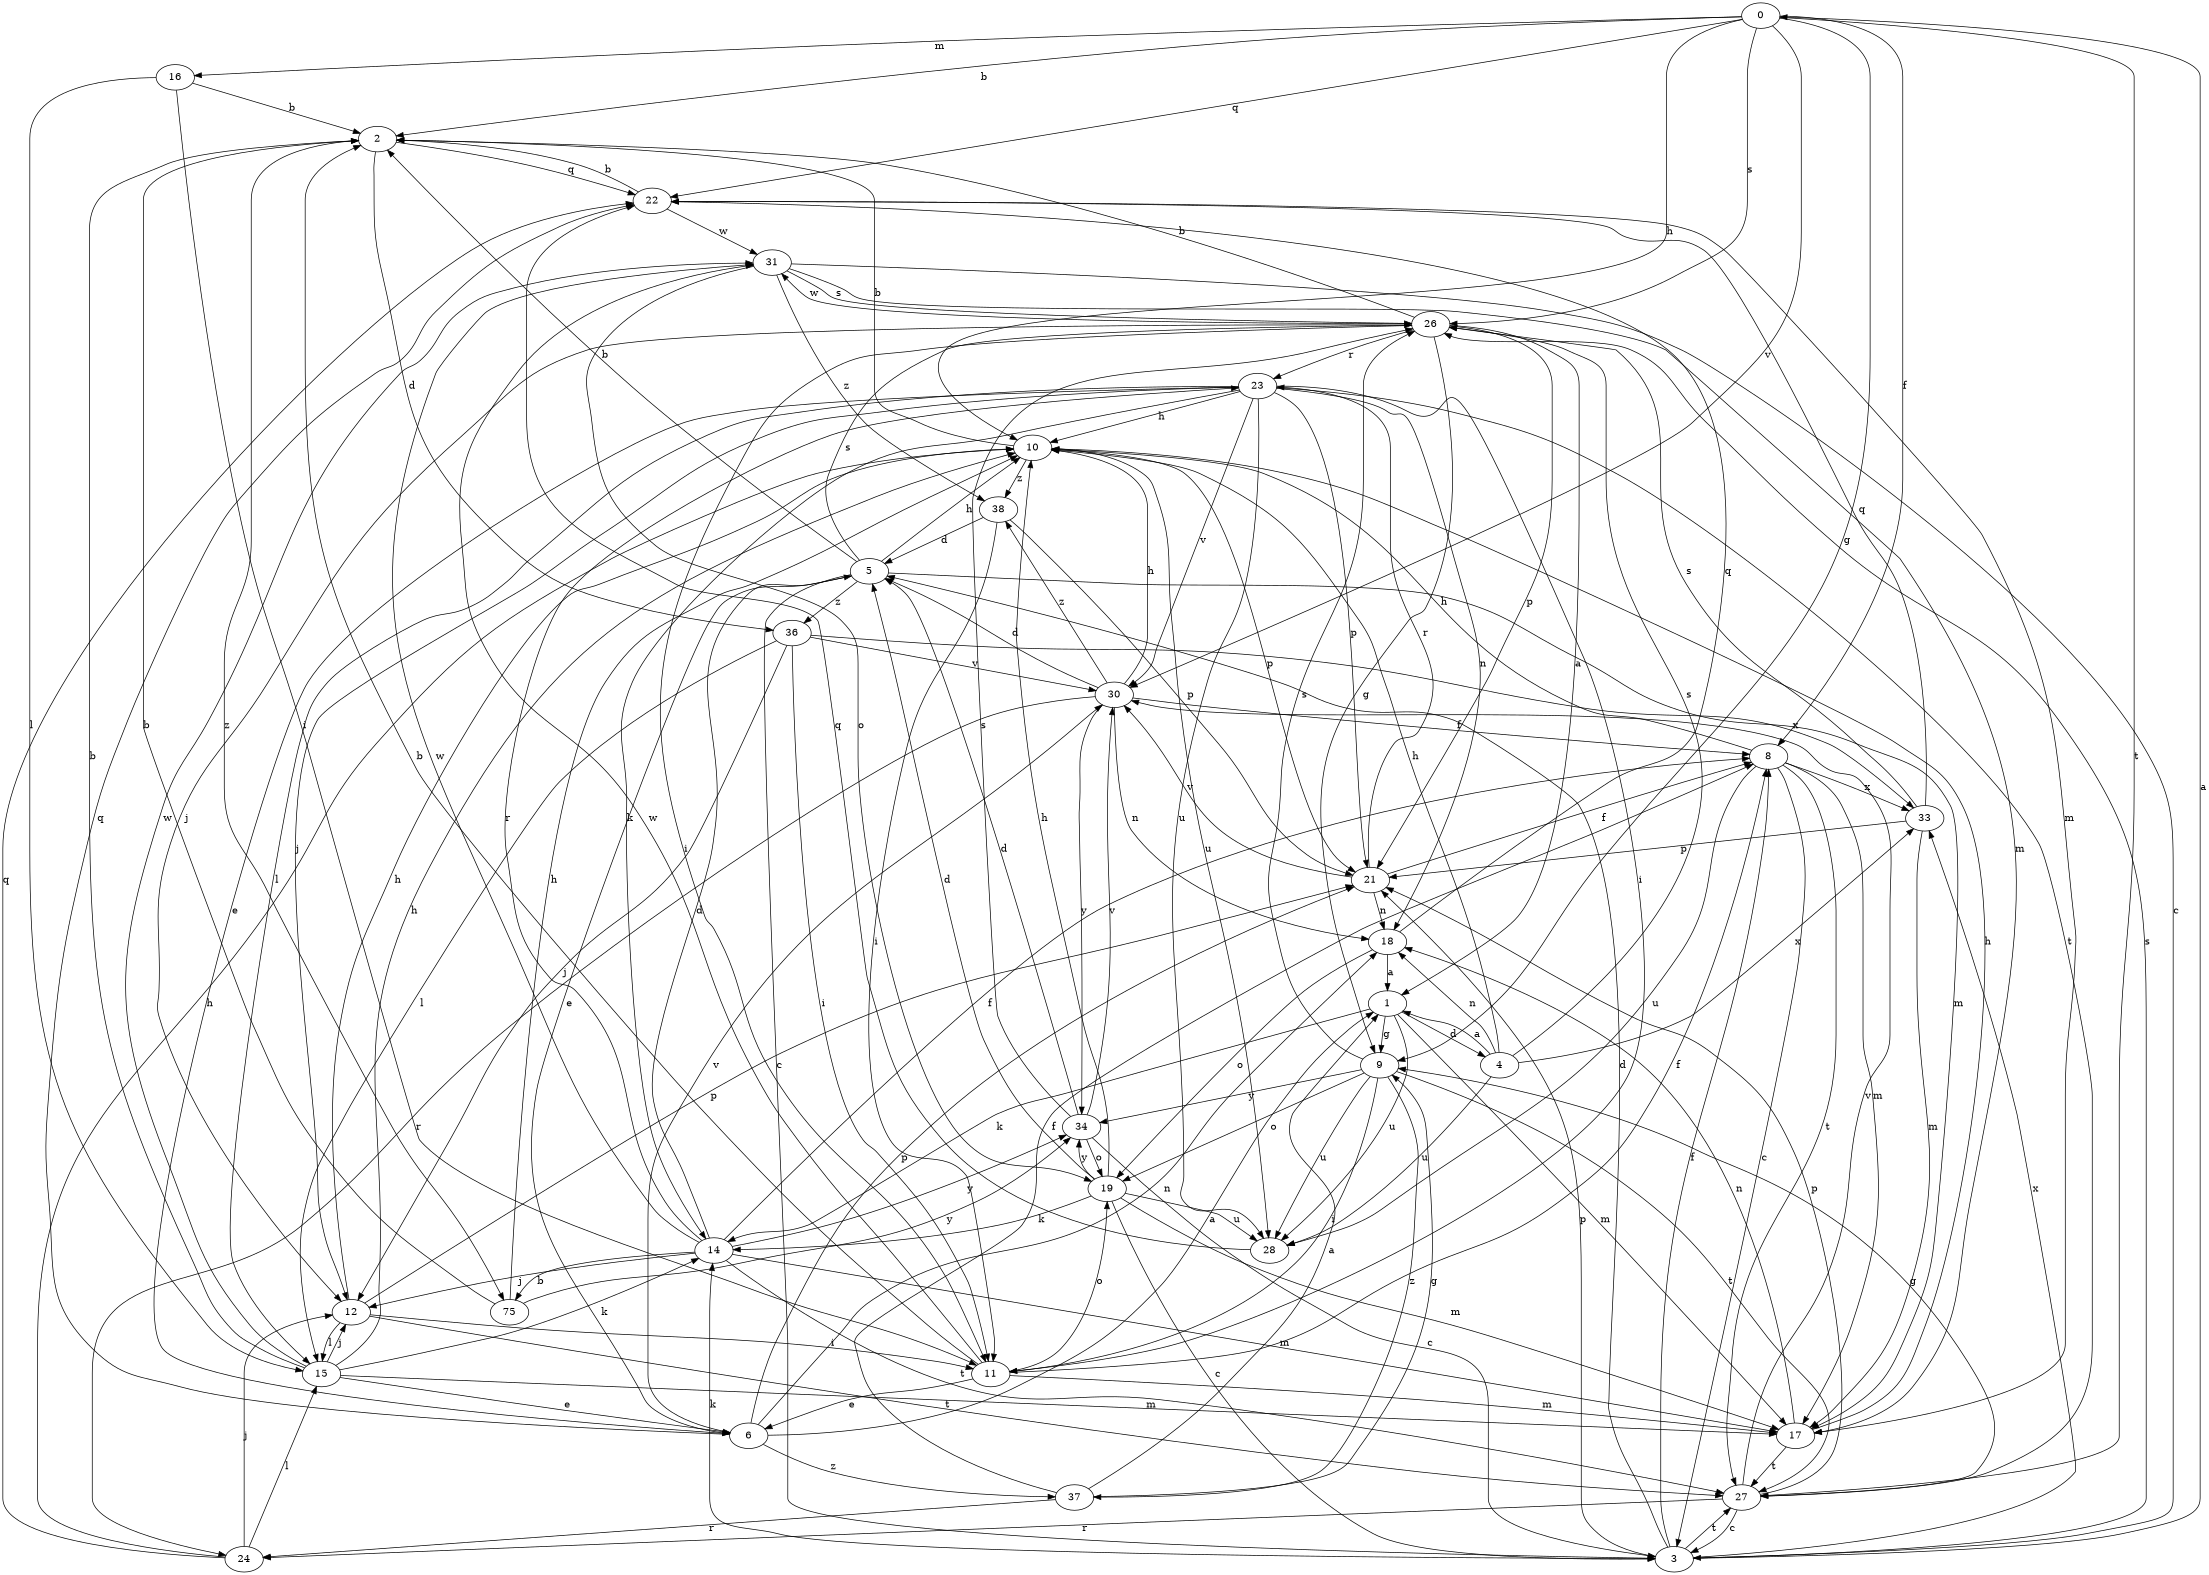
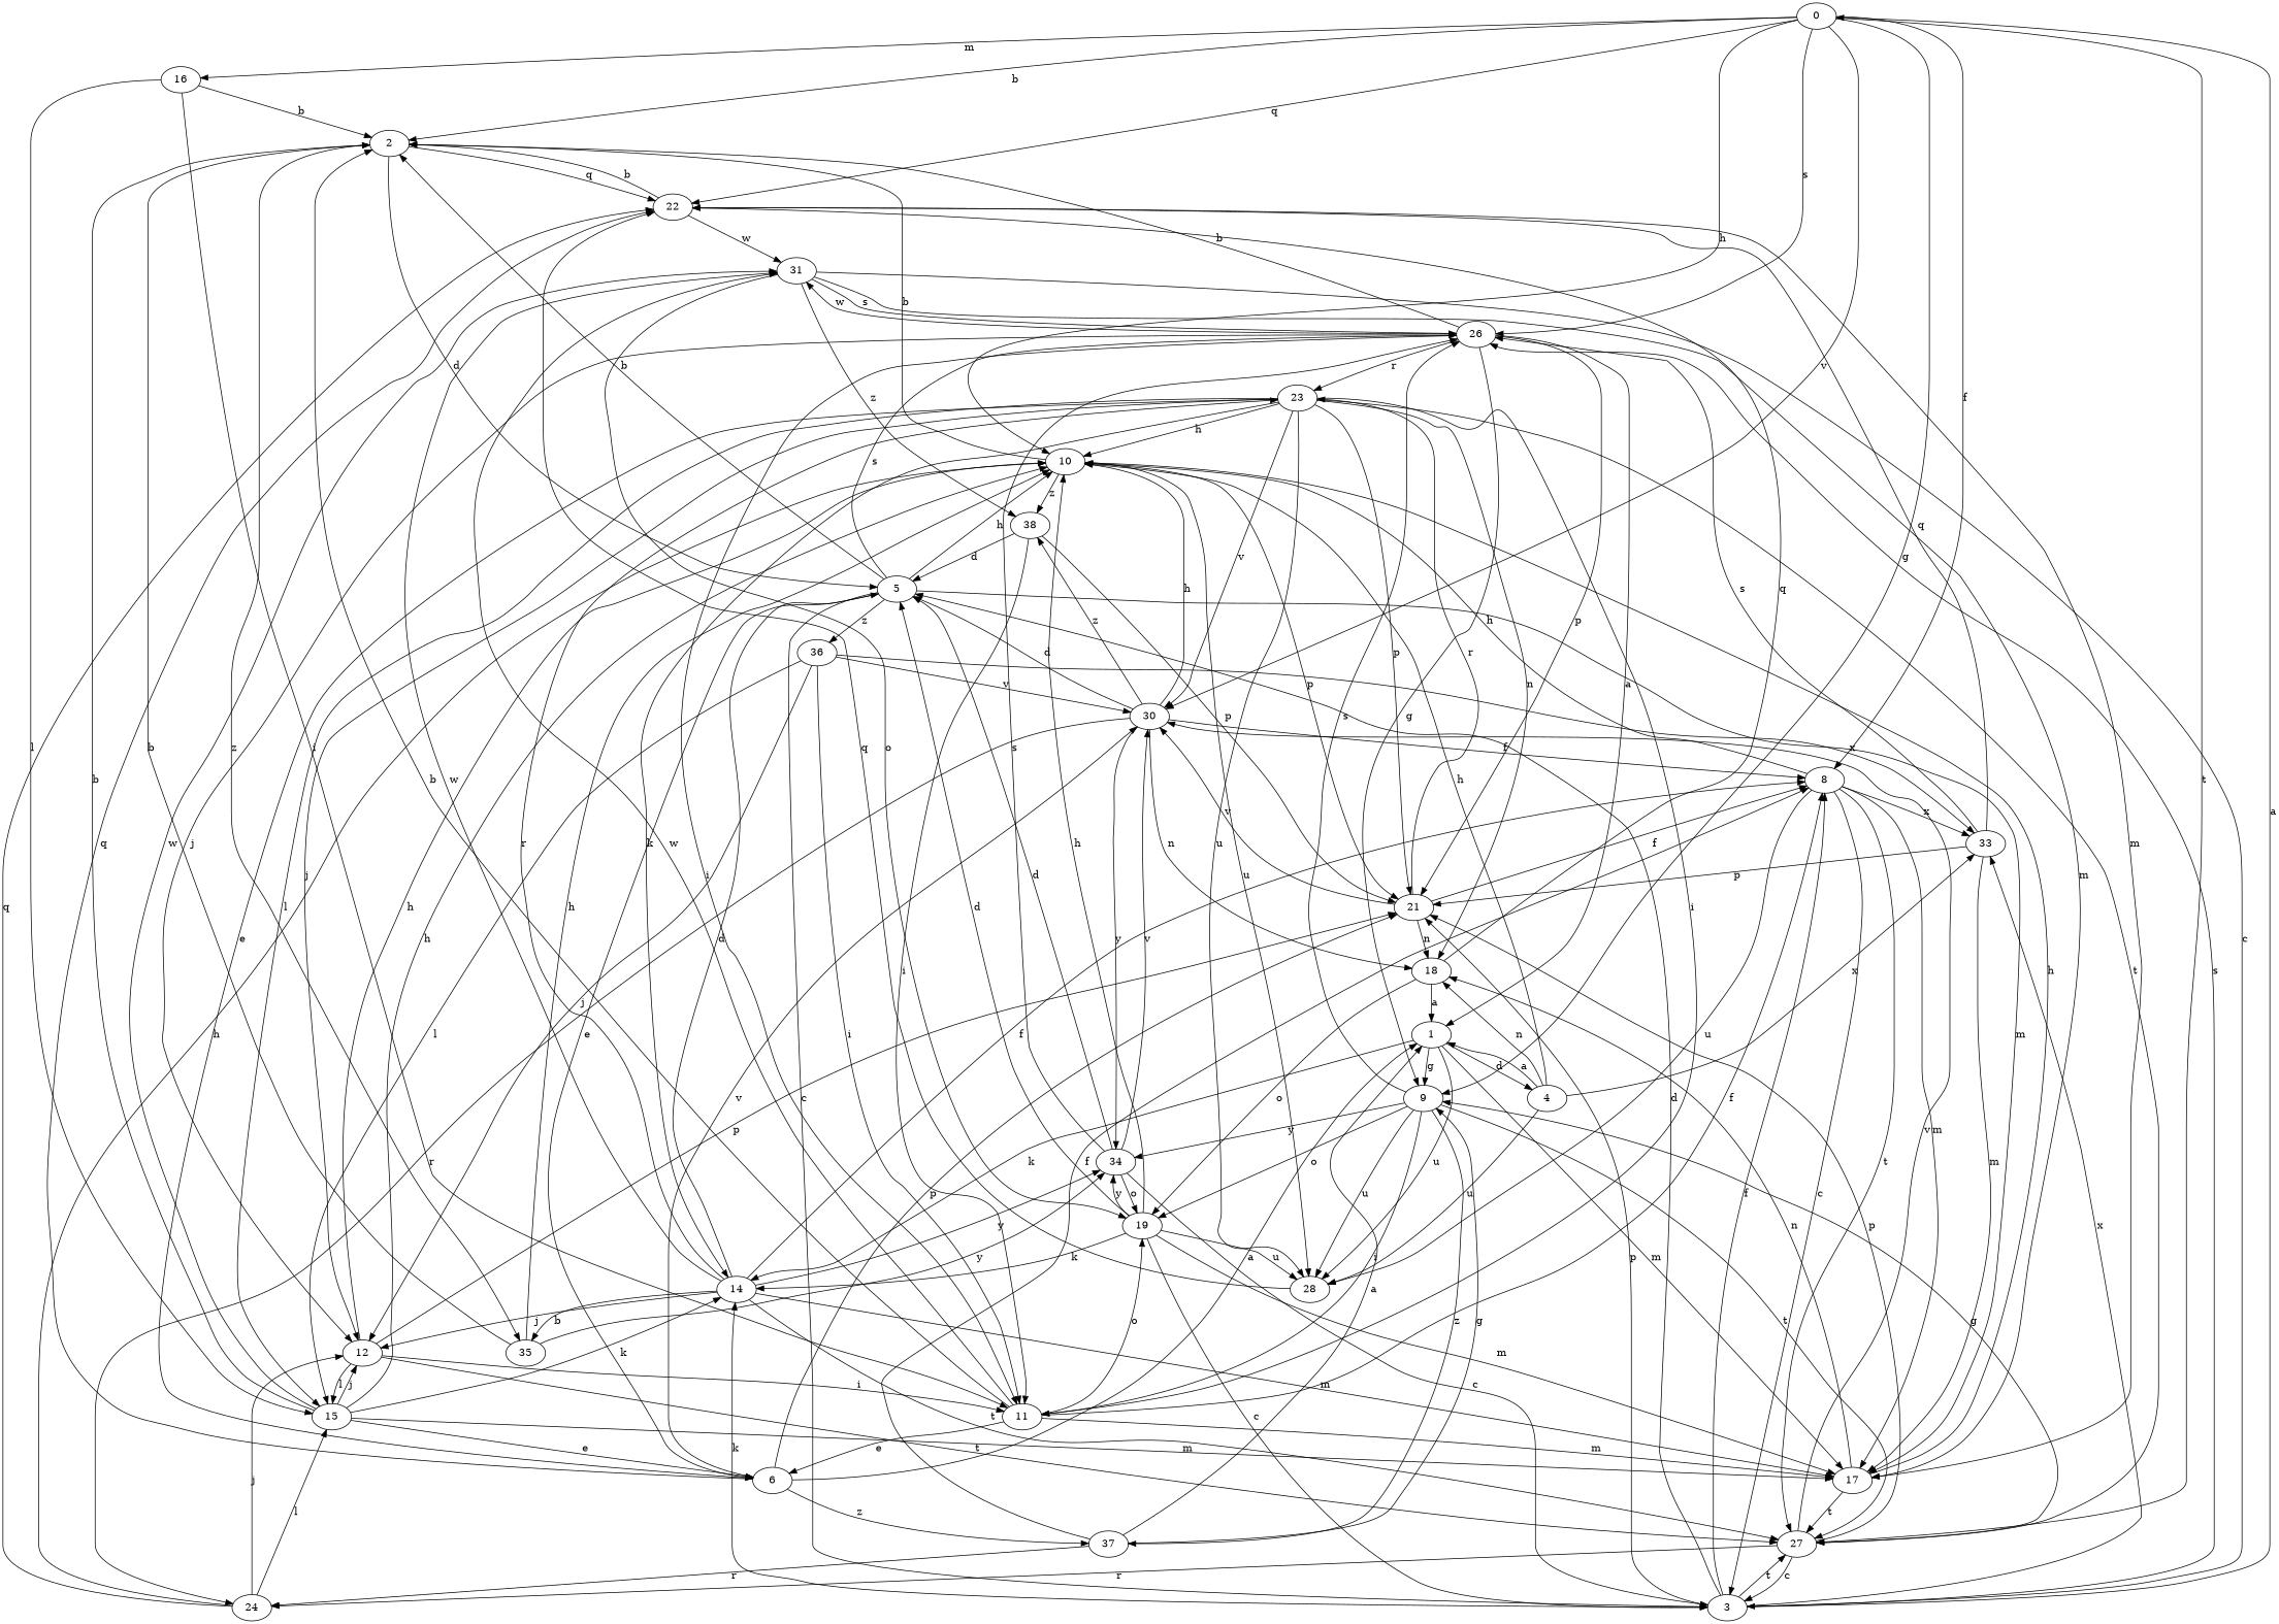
  strict digraph {
    0
    2
    8
    9
    10
    16
    22
    26
    27
    30
    5
-   35 [label=75]
+   35
    17
    28
    3
    33
    37
    11
    19
    34
    21
    38
    15
    31
    1
    12
    23
    24
    18
    4
    14
    6
    36
    0 -> 2 [label=b]
    0 -> 8 [label=f]
    0 -> 9 [label=g]
    0 -> 10 [label=h]
    0 -> 16 [label=m]
    0 -> 22 [label=q]
    0 -> 26 [label=s]
    0 -> 27 [label=t]
    0 -> 30 [label=v]
    2 -> 22 [label=q]
-   2 -> 36 [label=d]
+   2 -> 5 [label=d]
    2 -> 35 [label=z]
    8 -> 10 [label=h]
    8 -> 27 [label=t]
    8 -> 17 [label=m]
    8 -> 28 [label=u]
    8 -> 3 [label=c]
    8 -> 33 [label=x]
    9 -> 26 [label=s]
    9 -> 27 [label=t]
    9 -> 28 [label=u]
    9 -> 37 [label=z]
    9 -> 11 [label=i]
    9 -> 19 [label=o]
    9 -> 34 [label=y]
    10 -> 2 [label=b]
    10 -> 28 [label=u]
    10 -> 21 [label=p]
    10 -> 38 [label=z]
    16 -> 2 [label=b]
    16 -> 11 [label=i]
    16 -> 15 [label=l]
    22 -> 2 [label=b]
    22 -> 17 [label=m]
    22 -> 31 [label=w]
    26 -> 2 [label=b]
    26 -> 9 [label=g]
    26 -> 11 [label=i]
    26 -> 21 [label=p]
    26 -> 31 [label=w]
    26 -> 1 [label=a]
    26 -> 12 [label=j]
    26 -> 23 [label=r]
    27 -> 9 [label=g]
    27 -> 30 [label=v]
    27 -> 3 [label=c]
    27 -> 21 [label=p]
    27 -> 24 [label=r]
    30 -> 8 [label=f]
    30 -> 10 [label=h]
    30 -> 5 [label=d]
    30 -> 34 [label=y]
    30 -> 38 [label=z]
    30 -> 24 [label=r]
    30 -> 18 [label=n]
    5 -> 2 [label=b]
    5 -> 10 [label=h]
    5 -> 26 [label=s]
    5 -> 17 [label=m]
    5 -> 3 [label=c]
    5 -> 6 [label=e]
    5 -> 36 [label=z]
    35 -> 2 [label=b]
    35 -> 10 [label=h]
    35 -> 34 [label=y]
    17 -> 10 [label=h]
    17 -> 27 [label=t]
    17 -> 18 [label=n]
    28 -> 22 [label=q]
    3 -> 0 [label=a]
    3 -> 8 [label=f]
    3 -> 26 [label=s]
    3 -> 27 [label=t]
    3 -> 5 [label=d]
    3 -> 33 [label=x]
    3 -> 21 [label=p]
    3 -> 14 [label=k]
    33 -> 22 [label=q]
    33 -> 26 [label=s]
    33 -> 17 [label=m]
    33 -> 21 [label=p]
    37 -> 8 [label=f]
    37 -> 9 [label=g]
    37 -> 1 [label=a]
    37 -> 24 [label=r]
    11 -> 2 [label=b]
    11 -> 8 [label=f]
    11 -> 17 [label=m]
    11 -> 19 [label=o]
    11 -> 31 [label=w]
    11 -> 6 [label=e]
    19 -> 10 [label=h]
    19 -> 5 [label=d]
    19 -> 17 [label=m]
    19 -> 28 [label=u]
    19 -> 3 [label=c]
    19 -> 34 [label=y]
    19 -> 14 [label=k]
    34 -> 26 [label=s]
    34 -> 30 [label=v]
    34 -> 5 [label=d]
    34 -> 3 [label=c]
    34 -> 19 [label=o]
    21 -> 8 [label=f]
    21 -> 30 [label=v]
    21 -> 23 [label=r]
    21 -> 18 [label=n]
    38 -> 5 [label=d]
    38 -> 11 [label=i]
    38 -> 21 [label=p]
    15 -> 2 [label=b]
    15 -> 10 [label=h]
    15 -> 17 [label=m]
    15 -> 31 [label=w]
    15 -> 12 [label=j]
    15 -> 14 [label=k]
    15 -> 6 [label=e]
    31 -> 26 [label=s]
    31 -> 17 [label=m]
    31 -> 3 [label=c]
    31 -> 19 [label=o]
    31 -> 38 [label=z]
    1 -> 9 [label=g]
    1 -> 17 [label=m]
    1 -> 28 [label=u]
    1 -> 4 [label=d]
    1 -> 14 [label=k]
    12 -> 10 [label=h]
    12 -> 27 [label=t]
    12 -> 11 [label=i]
    12 -> 21 [label=p]
    12 -> 15 [label=l]
    23 -> 10 [label=h]
    23 -> 27 [label=t]
    23 -> 30 [label=v]
    23 -> 28 [label=u]
    23 -> 11 [label=i]
    23 -> 21 [label=p]
    23 -> 15 [label=l]
    23 -> 12 [label=j]
    23 -> 18 [label=n]
    23 -> 14 [label=k]
    23 -> 6 [label=e]
    24 -> 10 [label=h]
    24 -> 22 [label=q]
    24 -> 15 [label=l]
    24 -> 12 [label=j]
    18 -> 22 [label=q]
    18 -> 19 [label=o]
    18 -> 1 [label=a]
    4 -> 10 [label=h]
-   4 -> 26 [label=s]
    4 -> 28 [label=u]
    4 -> 33 [label=x]
    4 -> 1 [label=a]
    4 -> 18 [label=n]
    14 -> 8 [label=f]
    14 -> 27 [label=t]
    14 -> 5 [label=d]
    14 -> 35 [label=b]
    14 -> 17 [label=m]
    14 -> 34 [label=y]
    14 -> 31 [label=w]
    14 -> 12 [label=j]
    14 -> 23 [label=r]
    6 -> 22 [label=q]
    6 -> 30 [label=v]
    6 -> 37 [label=z]
    6 -> 21 [label=p]
    6 -> 1 [label=a]
-   6 -> 18 [label=n]
    36 -> 30 [label=v]
    36 -> 33 [label=x]
    36 -> 11 [label=i]
    36 -> 15 [label=l]
    36 -> 12 [label=j]
  }
